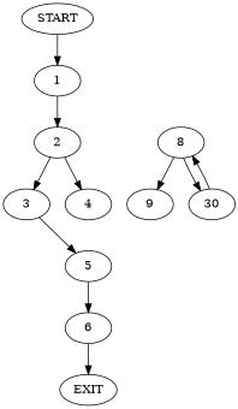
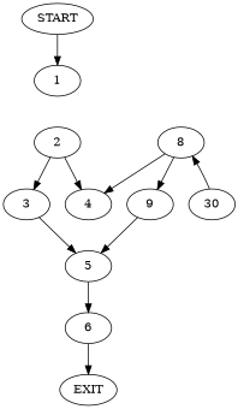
  digraph {
    n1 [label=START]
    1
    2
    n4 [label=EXIT]
    3
    4
    5
    6
    8
    9
    n11 [label=30]
    n1 -> 1
-   1 -> 2
    2 -> 3
    2 -> 4
    3 -> 5
    5 -> 6
    6 -> n4
    8 -> 9
-   8 -> n11
+   8 -> 4
+   9 -> 5
    n11 -> 8
  }
